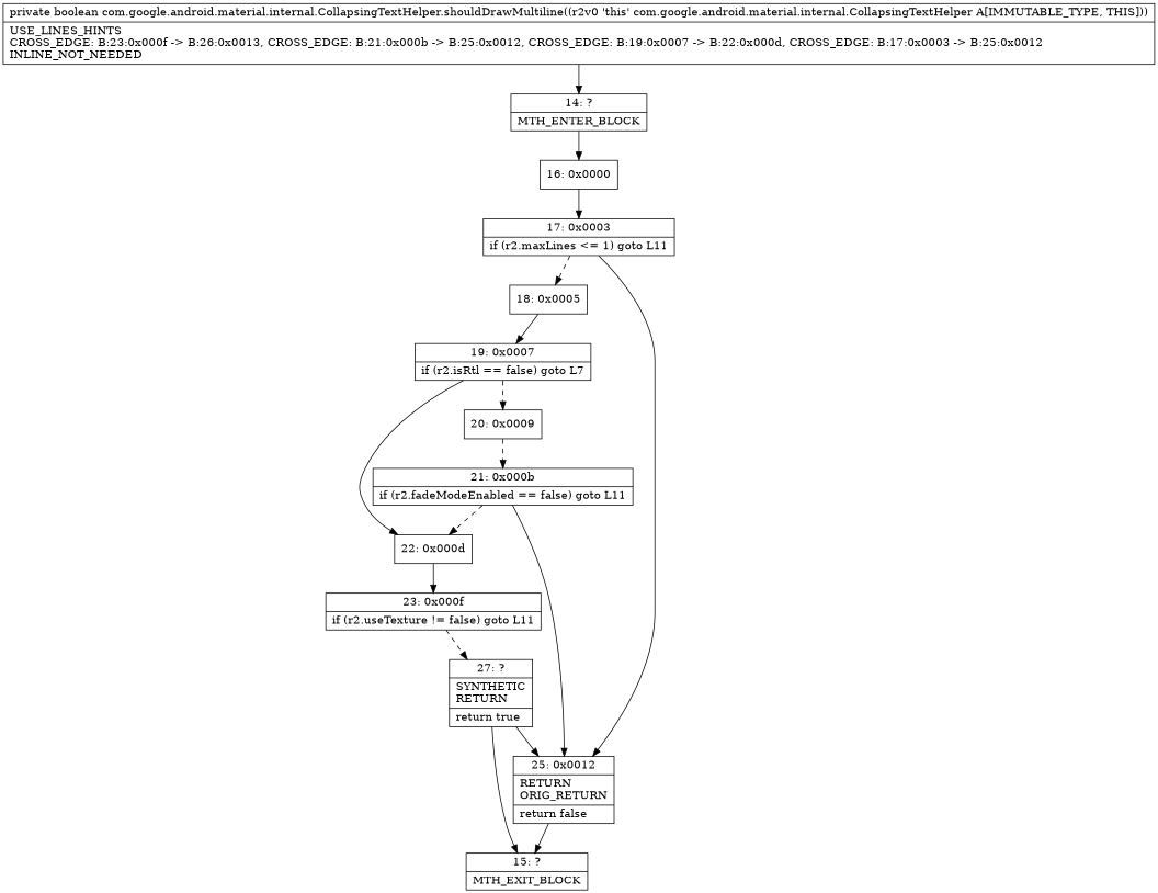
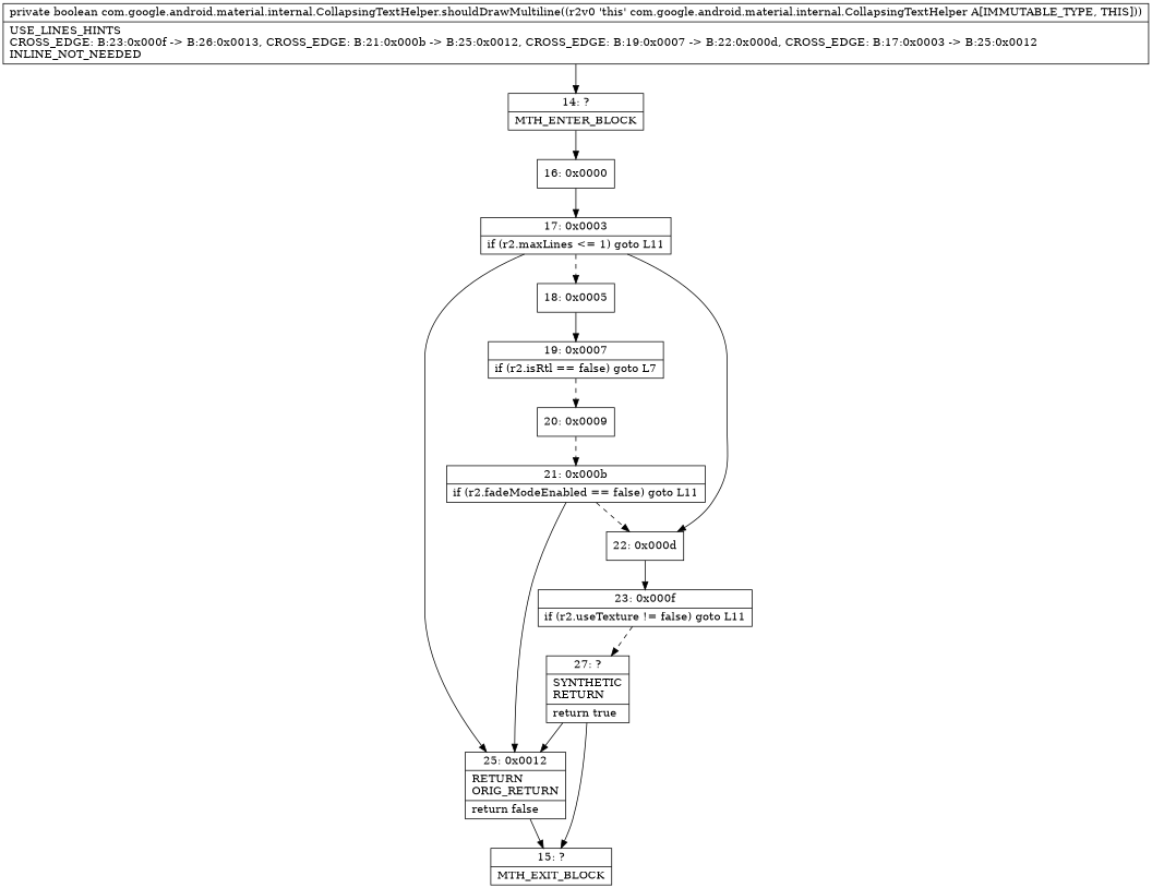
  digraph {
    node [shape=record]
    n1 [label="{14\:\ ?|MTH_ENTER_BLOCK\l}"]
    n2 [label="{16\:\ 0x0000}"]
    n3 [label="{17\:\ 0x0003|if (r2.maxLines \<= 1) goto L11\l}"]
    n4 [label="{18\:\ 0x0005}"]
    n5 [label="{25\:\ 0x0012|RETURN\lORIG_RETURN\l|return false\l}"]
    n6 [label="{19\:\ 0x0007|if (r2.isRtl == false) goto L7\l}"]
    n7 [label="{15\:\ ?|MTH_EXIT_BLOCK\l}"]
    n8 [label="{20\:\ 0x0009}"]
    n9 [label="{22\:\ 0x000d}"]
    n10 [label="{21\:\ 0x000b|if (r2.fadeModeEnabled == false) goto L11\l}"]
    n11 [label="{23\:\ 0x000f|if (r2.useTexture != false) goto L11\l}"]
    n12 [label="{27\:\ ?|SYNTHETIC\lRETURN\l|return true\l}"]
    n13 [label="{private boolean com.google.android.material.internal.CollapsingTextHelper.shouldDrawMultiline((r2v0 'this' com.google.android.material.internal.CollapsingTextHelper A[IMMUTABLE_TYPE, THIS]))  | USE_LINES_HINTS\lCROSS_EDGE: B:23:0x000f \-\> B:26:0x0013, CROSS_EDGE: B:21:0x000b \-\> B:25:0x0012, CROSS_EDGE: B:19:0x0007 \-\> B:22:0x000d, CROSS_EDGE: B:17:0x0003 \-\> B:25:0x0012\lINLINE_NOT_NEEDED\l}"]
    n1 -> n2
    n2 -> n3
    n3 -> n4 [style=dashed]
    n3 -> n5
    n4 -> n6
    n5 -> n7
    n6 -> n8 [style=dashed]
-   n6 -> n9
+   n3 -> n9
    n8 -> n10 [style=dashed]
    n9 -> n11
    n10 -> n5
    n10 -> n9 [style=dashed]
    n11 -> n12 [style=dashed]
    n12 -> n5
    n12 -> n7
    n13 -> n1
  }
